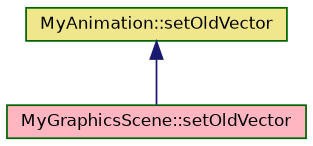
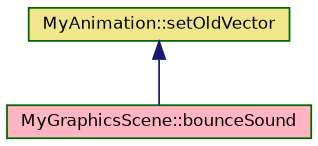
  digraph {
    rankdir=TB
    node [color=darkgreen fontname=Helvetica fontsize=10 shape=record style=filled]
    n1 [fillcolor=khaki fontcolor=black height=0.2 label="MyAnimation::setOldVector" width=0.4]
-   n2 [fillcolor=lightpink height=0.2 label="MyGraphicsScene::setOldVector" width=0.4]
+   n2 [fillcolor=lightpink height=0.2 label="MyGraphicsScene::bounceSound" width=0.4]
    n1 -> n2 [color=midnightblue dir=back fontname=Helvetica fontsize=10 labelfontname=Helvetica labelfontsize=10 style=solid]
  }
